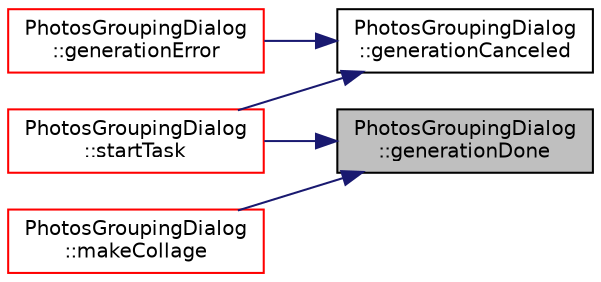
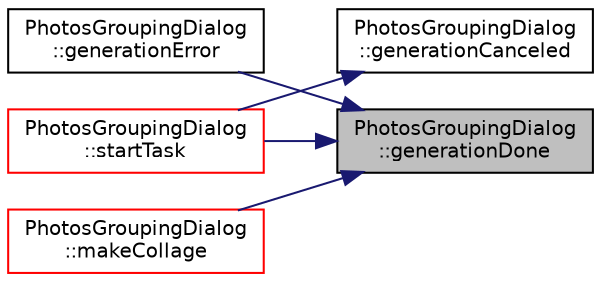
  digraph {
    rankdir=RL
    node [color=black fillcolor=white fontname=Helvetica fontsize=10 shape=record style=filled]
    edge [color=midnightblue dir=back fontname=Helvetica fontsize=10 labelfontname=Helvetica labelfontsize=10 style=solid]
    n1 [fillcolor=grey75 fontcolor=black height=0.2 label="PhotosGroupingDialog\l::generationDone" width=0.4]
    n2 [color=red height=0.2 label="PhotosGroupingDialog\l::startTask" width=0.4]
-   n3 [color=red height=0.2 label="PhotosGroupingDialog\l::generationError" width=0.4]
+   n3 [height=0.2 label="PhotosGroupingDialog\l::generationError" width=0.4]
    n4 [color=red height=0.2 label="PhotosGroupingDialog\l::makeCollage" width=0.4]
    n5 [height=0.2 label="PhotosGroupingDialog\l::generationCanceled" width=0.4]
    n1 -> n2
-   n5 -> n3
+   n1 -> n3
    n1 -> n4
    n5 -> n2
  }
